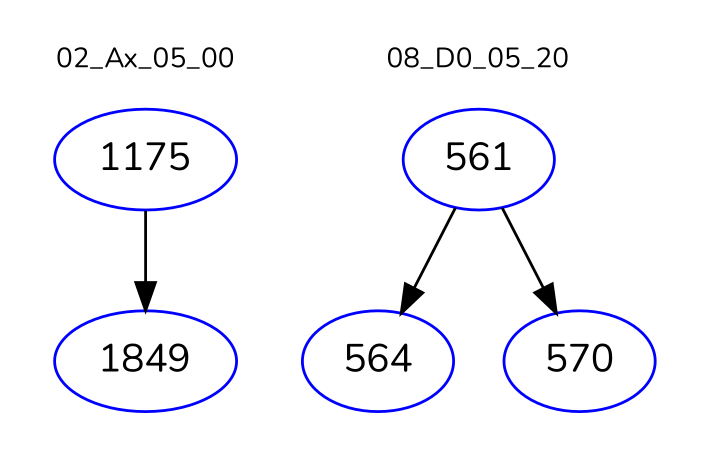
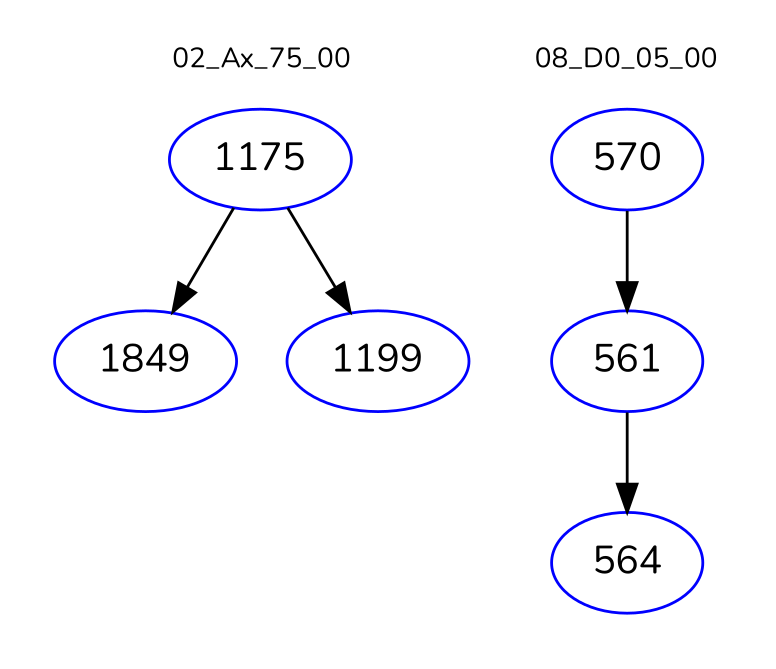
  digraph {
    fontname=Nunito
    node [color=blue fontname=Nunito]
    edge [color=black fontname=Nunito]
    n1 [label=1175]
    n2 [label=1849]
+   n3 [label=1199]
    n4 [label=561]
    n5 [label=564]
    n6 [label=570]
    subgraph cluster_1 {
      color=white
      fontsize=10
-     label="02_Ax_05_00"
+     label="02_Ax_75_00"
      n1
      n2
+     n3
    }
    subgraph cluster_2 {
      color=white
      fontsize=10
-     label="08_D0_05_20"
+     label="08_D0_05_00"
      n4
      n5
      n6
    }
    n1 -> n2
+   n1 -> n3
    n4 -> n5
-   n4 -> n6
+   n6 -> n4
  }
